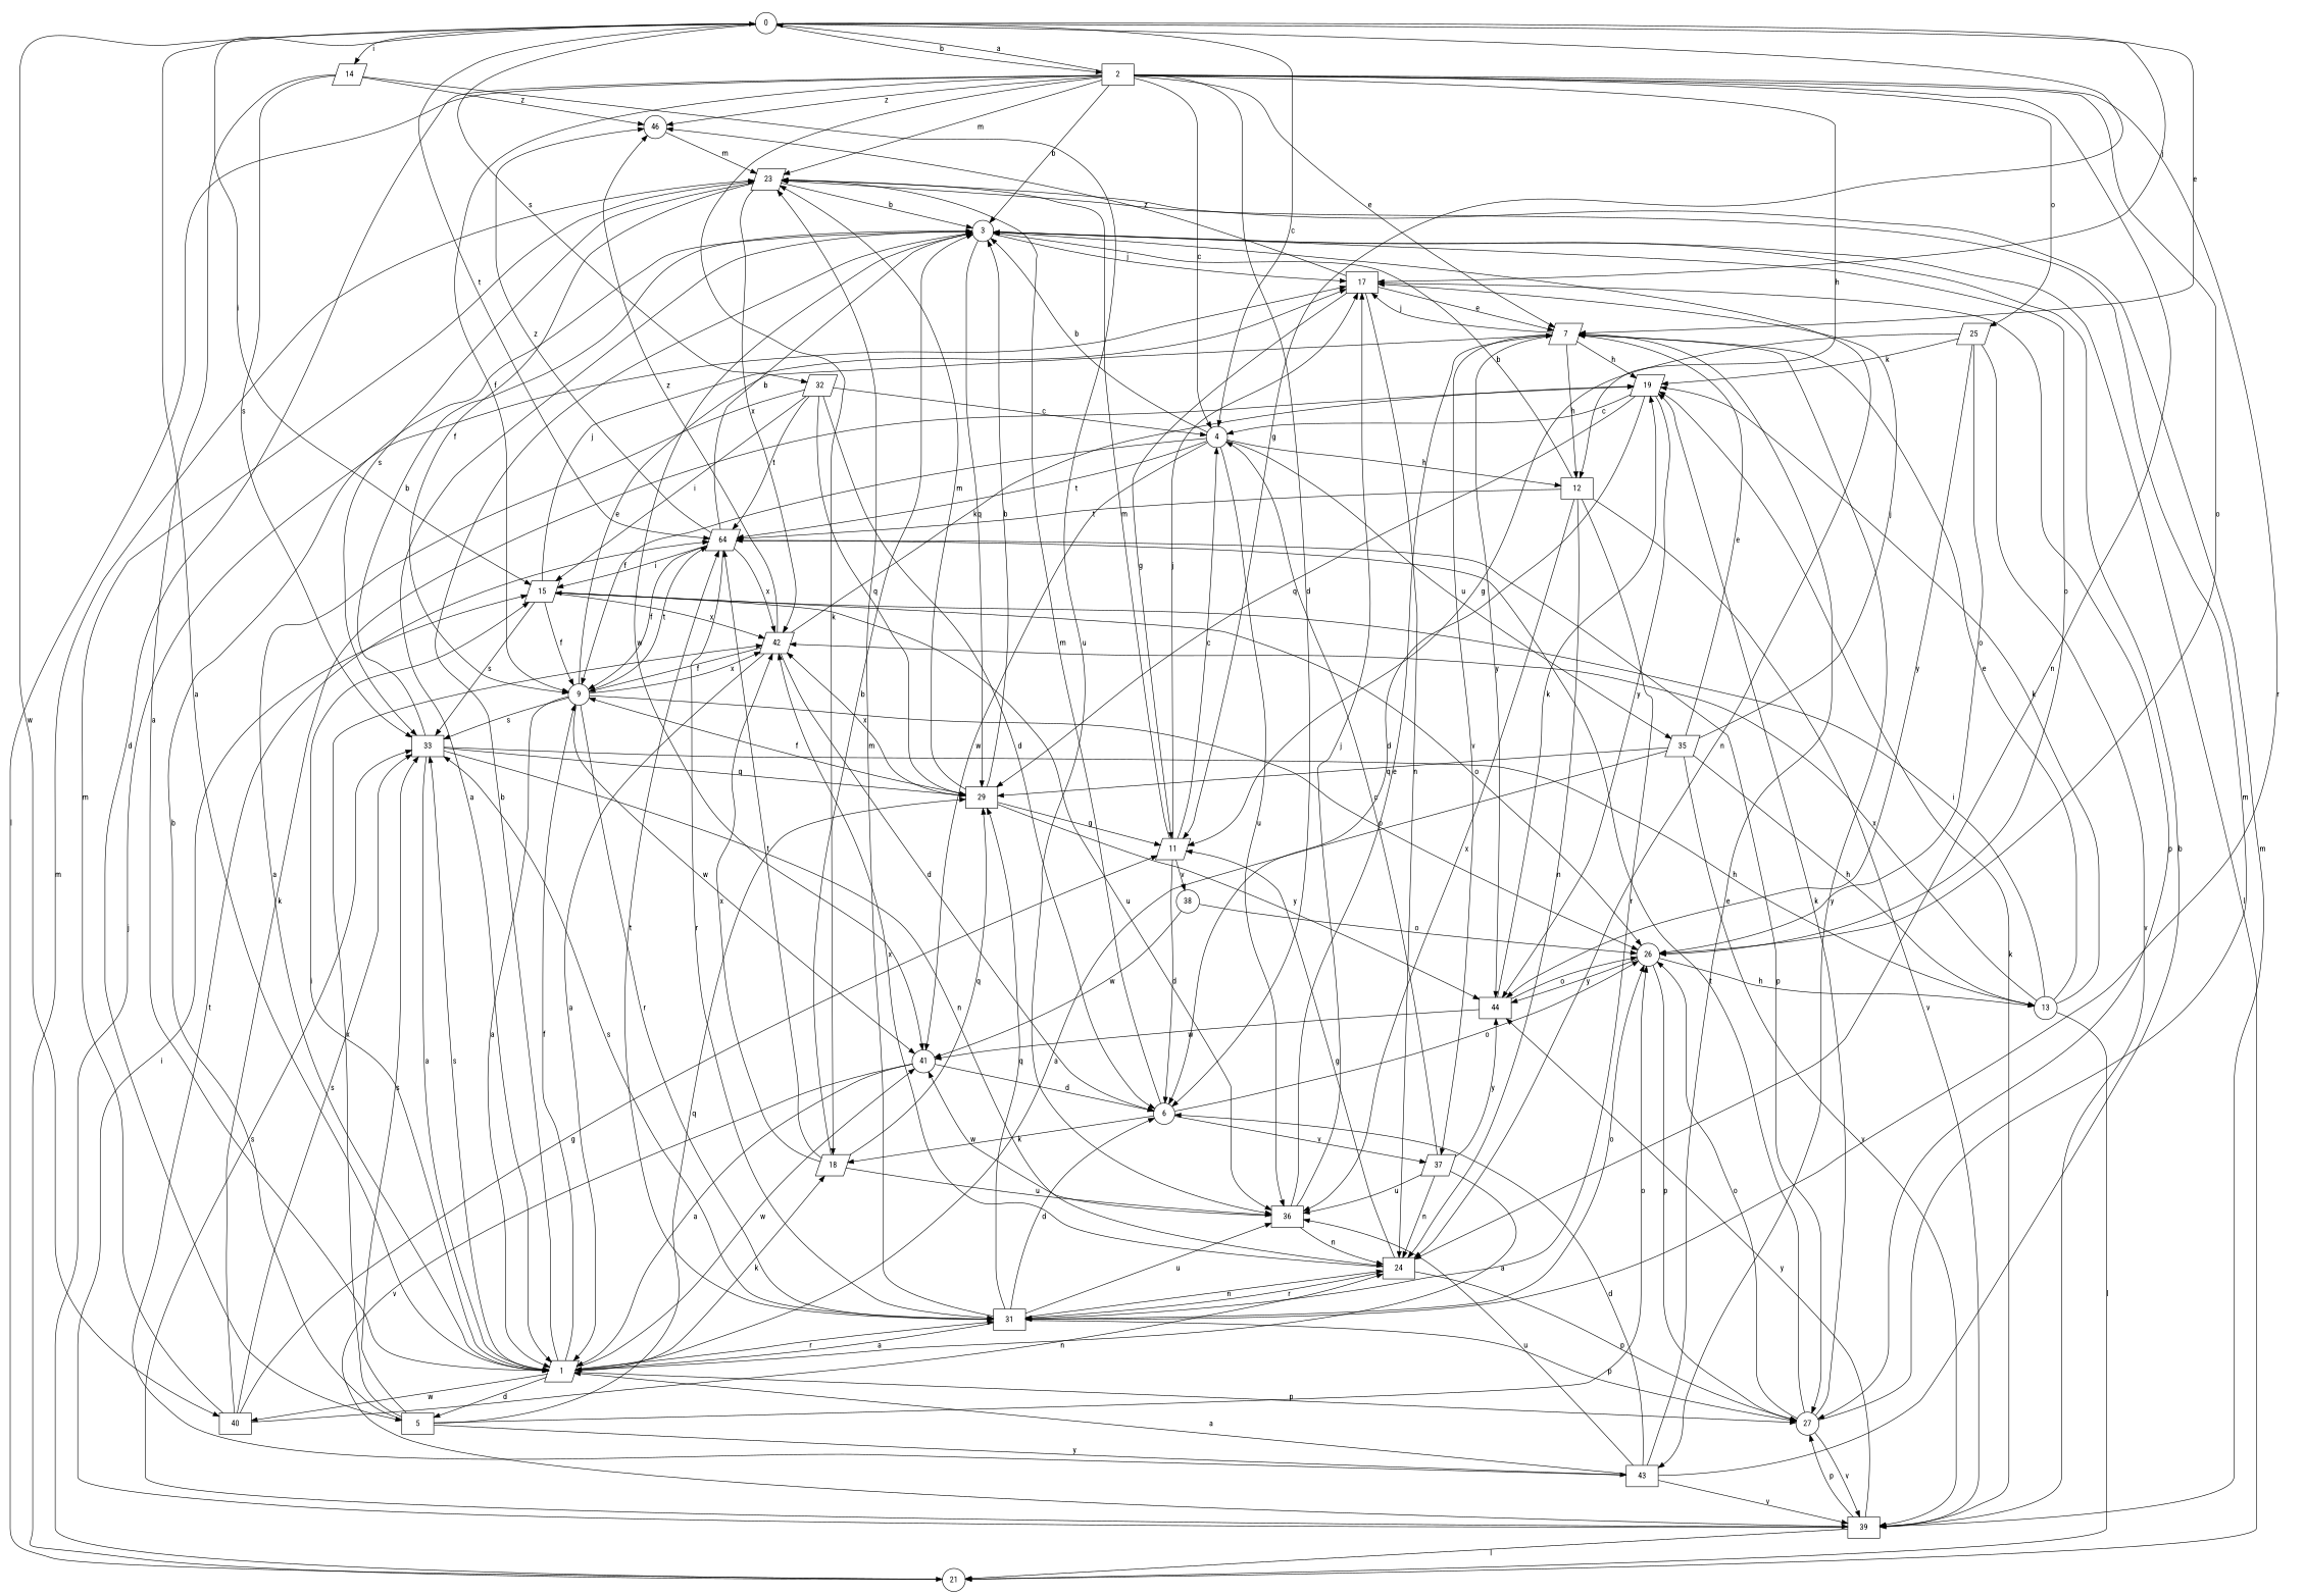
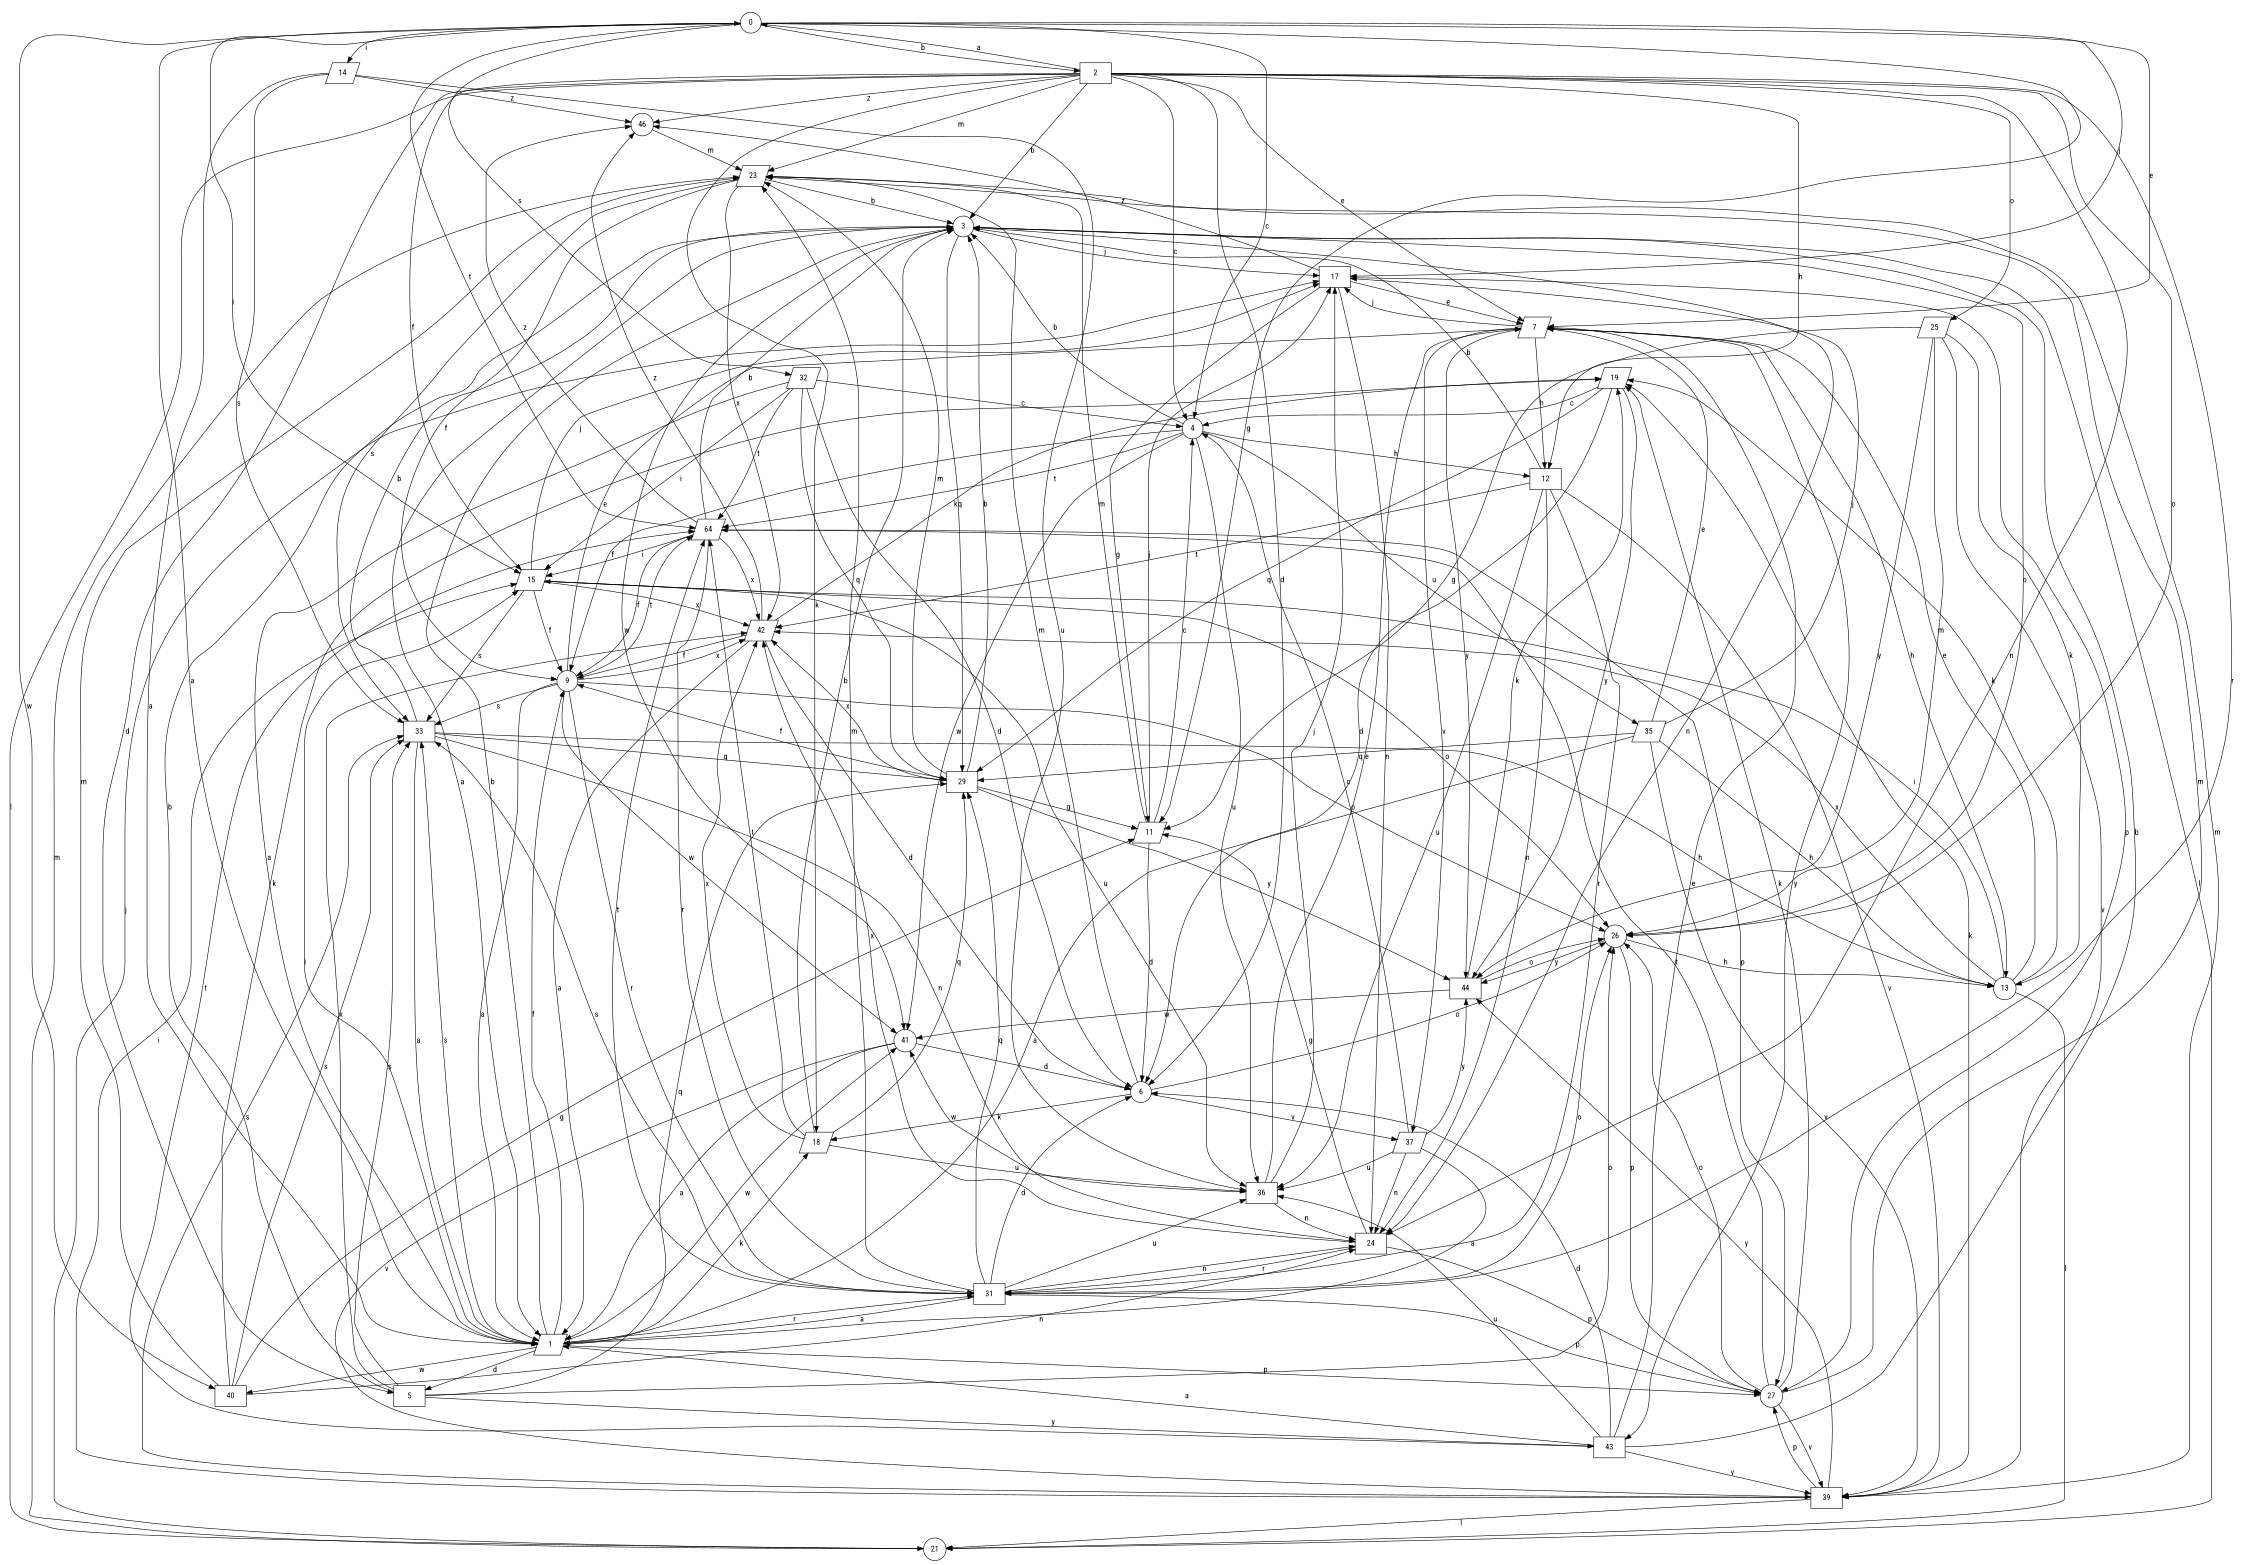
  strict digraph {
    fontname="Roboto Condensed"
    node [fontname="Roboto Condensed" shape=parallelogram]
    edge [fontname="Roboto Condensed"]
    0 [shape=circle]
    2 [shape=box]
    4 [shape=circle]
    7
    11
    14
    15
    17 [shape=box]
    32
    n10 [label=64]
    40 [shape=box]
    3 [shape=circle]
    5 [shape=box]
    9 [shape=circle]
    18
    31 [shape=box]
    6 [shape=circle]
    12 [shape=box]
    21 [shape=circle]
    23
    24 [shape=box]
    25
    26 [shape=circle]
    46 [shape=circle]
    41 [shape=circle]
    35
    36 [shape=box]
    43 [shape=box]
    37
    13 [shape=circle]
    44 [shape=box]
-   38 [shape=circle]
    1
    33 [shape=box]
    42
    27 [shape=circle]
    29 [shape=box]
    19
    39 [shape=box]
    0 -> 2 [label=b]
    0 -> 4 [label=c]
    0 -> 7 [label=e]
    0 -> 11 [label=g]
    0 -> 14 [label=i]
    0 -> 15 [label=i]
    0 -> 17 [label=j]
    0 -> 32 [label=s]
    0 -> n10 [label=t]
    0 -> 40 [label=w]
    2 -> 0 [label=a]
    2 -> 4 [label=c]
    2 -> 7 [label=e]
    2 -> 3 [label=b]
    2 -> 5 [label=d]
-   2 -> 9 [label=f]
+   2 -> 15 [label=f]
    2 -> 18 [label=k]
    2 -> 31 [label=r]
    2 -> 6 [label=d]
    2 -> 12 [label=h]
    2 -> 21 [label=l]
    2 -> 23 [label=m]
    2 -> 24 [label=n]
    2 -> 25 [label=o]
    2 -> 26 [label=o]
    2 -> 46 [label=z]
    4 -> n10 [label=t]
    4 -> 3 [label=b]
    4 -> 9 [label=f]
    4 -> 12 [label=h]
    4 -> 41 [label=w]
    4 -> 35 [label=u]
    4 -> 36 [label=u]
    7 -> 17 [label=j]
    7 -> 12 [label=h]
    7 -> 43 [label=y]
    7 -> 37 [label=v]
-   7 -> 19 [label=h]
+   7 -> 13 [label=h]
    7 -> 44 [label=y]
    11 -> 4 [label=c]
    11 -> 17 [label=j]
    11 -> 6 [label=d]
    11 -> 23 [label=m]
-   11 -> 38 [label=v]
    14 -> 46 [label=z]
    14 -> 36 [label=u]
    14 -> 1 [label=a]
    14 -> 33 [label=s]
    15 -> 17 [label=j]
    15 -> 9 [label=f]
    15 -> 26 [label=o]
    15 -> 36 [label=u]
    15 -> 33 [label=s]
    15 -> 42 [label=x]
    17 -> 7 [label=e]
    17 -> 11 [label=g]
    17 -> 24 [label=n]
    17 -> 46 [label=z]
    17 -> 27 [label=p]
    32 -> 4 [label=c]
    32 -> 15 [label=i]
    32 -> n10 [label=t]
    32 -> 6 [label=d]
    32 -> 1 [label=a]
    32 -> 29 [label=q]
    n10 -> 15 [label=i]
    n10 -> 3 [label=b]
    n10 -> 9 [label=f]
    n10 -> 31 [label=r]
    n10 -> 46 [label=z]
    n10 -> 42 [label=x]
    n10 -> 27 [label=p]
    40 -> 11 [label=g]
    40 -> 23 [label=m]
    40 -> 24 [label=n]
    40 -> 33 [label=s]
    40 -> 19 [label=k]
    3 -> 17 [label=j]
    3 -> 21 [label=l]
    3 -> 24 [label=n]
    3 -> 26 [label=o]
    3 -> 41 [label=w]
    3 -> 1 [label=a]
    3 -> 29 [label=q]
    5 -> 3 [label=b]
    5 -> 26 [label=o]
    5 -> 43 [label=y]
    5 -> 33 [label=s]
    5 -> 42 [label=x]
    5 -> 29 [label=q]
    9 -> 7 [label=e]
    9 -> n10 [label=t]
    9 -> 31 [label=r]
    9 -> 26 [label=o]
    9 -> 41 [label=w]
    9 -> 1 [label=a]
    9 -> 33 [label=s]
    9 -> 42 [label=x]
    18 -> n10 [label=t]
    18 -> 3 [label=b]
    18 -> 36 [label=u]
    18 -> 42 [label=x]
    18 -> 29 [label=q]
    31 -> n10 [label=t]
    31 -> 6 [label=d]
    31 -> 23 [label=m]
    31 -> 24 [label=n]
    31 -> 26 [label=o]
    31 -> 36 [label=u]
    31 -> 1 [label=a]
    31 -> 33 [label=s]
    31 -> 27 [label=p]
    31 -> 29 [label=q]
    6 -> 18 [label=k]
    6 -> 23 [label=m]
    6 -> 26 [label=o]
    6 -> 37 [label=v]
-   12 -> n10 [label=t]
+   12 -> 42 [label=t]
    12 -> 3 [label=b]
    12 -> 31 [label=r]
    12 -> 24 [label=n]
-   12 -> 36 [label=x]
+   12 -> 36 [label=u]
    12 -> 39 [label=v]
    21 -> 17 [label=j]
    21 -> 23 [label=m]
    23 -> 3 [label=b]
    23 -> 9 [label=f]
    23 -> 33 [label=s]
    23 -> 42 [label=x]
    24 -> 11 [label=g]
    24 -> 31 [label=r]
    24 -> 42 [label=x]
    24 -> 27 [label=p]
    25 -> 11 [label=g]
-   25 -> 26 [label=o]
+   25 -> 26 [label=m]
    25 -> 44 [label=y]
-   25 -> 19 [label=k]
+   25 -> 13 [label=k]
    25 -> 39 [label=v]
    26 -> 13 [label=h]
    26 -> 44 [label=y]
    26 -> 27 [label=p]
    46 -> 23 [label=m]
    41 -> 6 [label=d]
    41 -> 1 [label=a]
    41 -> 39 [label=v]
    35 -> 7 [label=e]
    35 -> 17 [label=j]
    35 -> 13 [label=h]
    35 -> 1 [label=a]
    35 -> 29 [label=q]
    35 -> 39 [label=v]
    36 -> 7 [label=e]
    36 -> 17 [label=j]
    36 -> 24 [label=n]
    36 -> 41 [label=w]
    43 -> 7 [label=e]
    43 -> n10 [label=t]
    43 -> 3 [label=b]
    43 -> 6 [label=d]
    43 -> 36 [label=u]
    43 -> 1 [label=a]
    43 -> 39 [label=v]
    37 -> 4 [label=c]
    37 -> 24 [label=n]
    37 -> 36 [label=u]
    37 -> 44 [label=y]
    37 -> 1 [label=a]
    13 -> 7 [label=e]
    13 -> 15 [label=i]
    13 -> 21 [label=l]
    13 -> 42 [label=x]
    13 -> 19 [label=k]
    44 -> 26 [label=o]
    44 -> 41 [label=w]
    44 -> 19 [label=k]
-   38 -> 26 [label=o]
-   38 -> 41 [label=w]
    1 -> 0 [label=a]
    1 -> 15 [label=i]
    1 -> 40 [label=w]
    1 -> 3 [label=b]
    1 -> 5 [label=d]
    1 -> 9 [label=f]
    1 -> 18 [label=k]
    1 -> 31 [label=r]
    1 -> 41 [label=w]
    1 -> 33 [label=s]
    1 -> 27 [label=p]
    33 -> 3 [label=b]
    33 -> 24 [label=n]
    33 -> 13 [label=h]
    33 -> 1 [label=a]
    33 -> 29 [label=q]
    42 -> 9 [label=f]
    42 -> 6 [label=d]
    42 -> 46 [label=z]
    42 -> 1 [label=a]
    42 -> 19 [label=k]
    27 -> n10 [label=t]
    27 -> 23 [label=m]
    27 -> 26 [label=o]
    27 -> 19 [label=k]
    27 -> 39 [label=v]
    29 -> 11 [label=g]
    29 -> 3 [label=b]
    29 -> 9 [label=f]
    29 -> 23 [label=m]
    29 -> 44 [label=y]
    29 -> 42 [label=x]
    19 -> 4 [label=c]
    19 -> 6 [label=d]
    19 -> 44 [label=y]
    19 -> 29 [label=q]
    39 -> 15 [label=i]
    39 -> 21 [label=l]
    39 -> 23 [label=m]
    39 -> 44 [label=y]
    39 -> 33 [label=s]
    39 -> 27 [label=p]
    39 -> 19 [label=k]
  }
